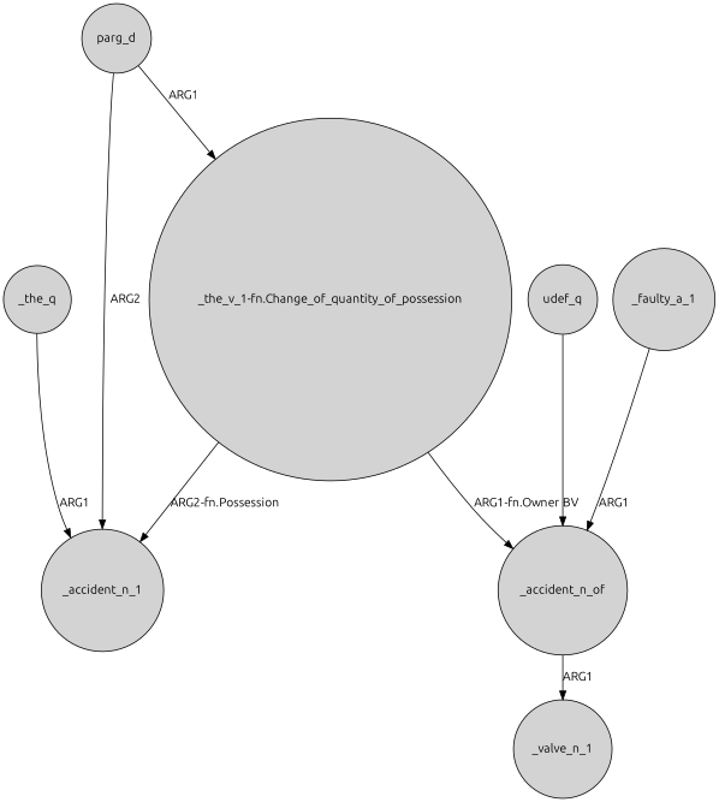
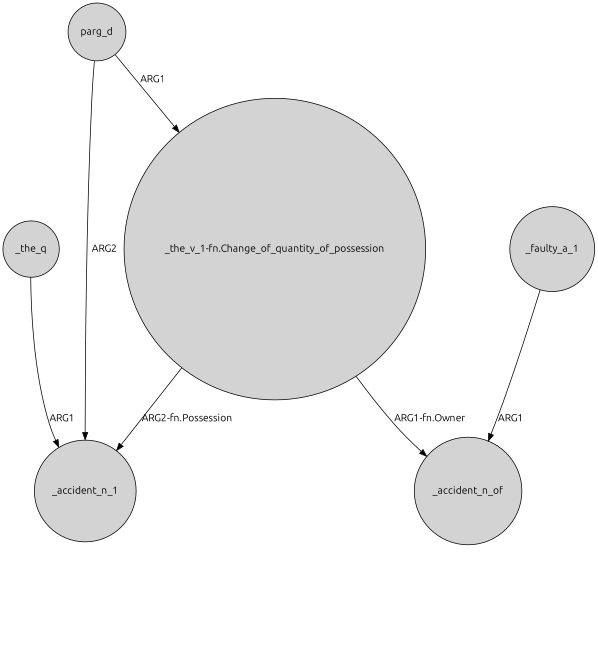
  digraph {
    fontname=Ubuntu
    node [fontname=Ubuntu shape=circle style=filled]
    edge [fontname=Ubuntu]
    n1 [label="_the_v_1-fn.Change_of_quantity_of_possession"]
    _accident_n_1
    n3 [label=_accident_n_of]
-   _valve_n_1
    parg_d
    _the_q
-   udef_q
    _faulty_a_1
    n1 -> _accident_n_1 [label="ARG2-fn.Possession"]
    n1 -> n3 [label="ARG1-fn.Owner"]
-   n3 -> _valve_n_1 [label=ARG1]
    parg_d -> n1 [label=ARG1]
    parg_d -> _accident_n_1 [label=ARG2]
    _the_q -> _accident_n_1 [label=ARG1]
-   udef_q -> n3 [label=BV]
    _faulty_a_1 -> n3 [label=ARG1]
  }
